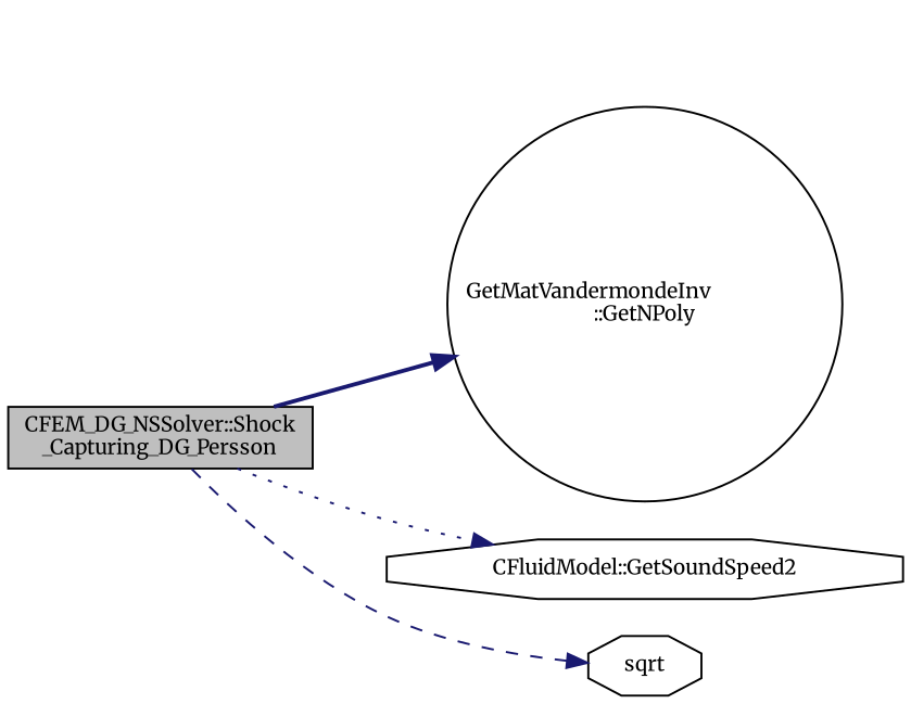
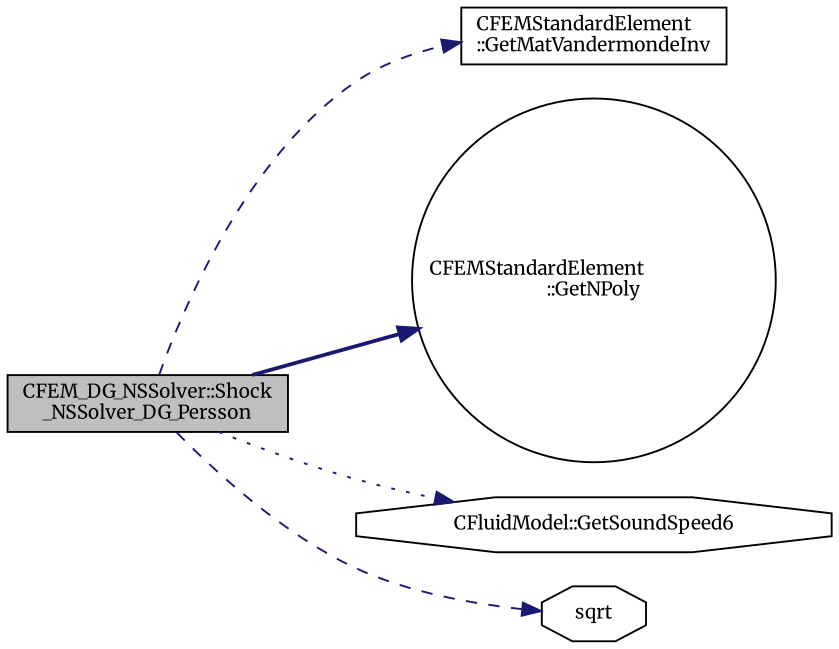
  digraph {
    fontname=Merriweather
    rankdir=LR
    node [color=black fillcolor=white fontname=Merriweather fontsize=10 shape=box style=filled]
    edge [color=midnightblue fontname=Merriweather fontsize=10 labelfontname=Helvetica labelfontsize=10 style=dashed]
-   n1 [fillcolor=grey75 fontcolor=black height=0.2 label="CFEM_DG_NSSolver::Shock\l_Capturing_DG_Persson" width=0.4]
-   n3 [height=0.2 label="GetMatVandermondeInv\l::GetNPoly" shape=circle width=0.4]
-   n4 [height=0.2 label="CFluidModel::GetSoundSpeed2" shape=octagon width=0.4]
+   n1 [fillcolor=grey75 fontcolor=black height=0.2 label="CFEM_DG_NSSolver::Shock\l_NSSolver_DG_Persson" width=0.4]
+   n2 [height=0.2 label="CFEMStandardElement\l::GetMatVandermondeInv" width=0.4]
+   n3 [height=0.2 label="CFEMStandardElement\l::GetNPoly" shape=circle width=0.4]
+   n4 [height=0.2 label="CFluidModel::GetSoundSpeed6" shape=octagon width=0.4]
    n5 [height=0.2 label=sqrt shape=octagon width=0.4]
+   n1 -> n2
    n1 -> n3 [style=bold]
    n1 -> n4 [style=dotted]
    n1 -> n5
  }
